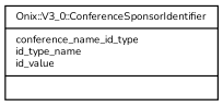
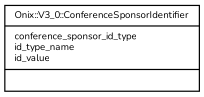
  digraph {
    fontname=Nunito
    fontsize=8
-   n1 [fontname=Nunito fontsize=8 label="{Onix::V3_0::ConferenceSponsorIdentifier\l|conference_name_id_type\lid_type_name\lid_value\l|\l}" shape=record]
+   n1 [fontname=Nunito fontsize=8 label="{Onix::V3_0::ConferenceSponsorIdentifier\l|conference_sponsor_id_type\lid_type_name\lid_value\l|\l}" shape=record]
  }
